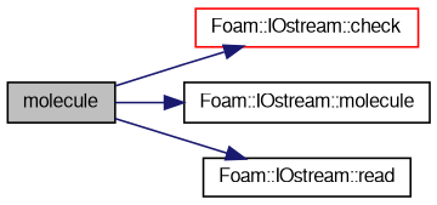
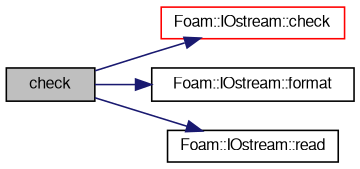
  digraph {
    rankdir=LR
    node [color=black fontname=FreeSans fontsize=10 shape=record]
    edge [color=midnightblue fontname=FreeSans fontsize=10 labelfontname=FreeSans labelfontsize=10 style=solid]
-   n1 [fillcolor=grey75 fontcolor=black height=0.2 label=molecule style=filled width=0.4]
+   n1 [fillcolor=grey75 fontcolor=black height=0.2 label=check style=filled width=0.4]
    n2 [color=red height=0.2 label="Foam::IOstream::check" width=0.4]
-   n3 [height=0.2 label="Foam::IOstream::molecule" width=0.4]
+   n3 [height=0.2 label="Foam::IOstream::format" width=0.4]
    n4 [height=0.2 label="Foam::IOstream::read" width=0.4]
    n1 -> n2
    n1 -> n3
    n1 -> n4
  }
